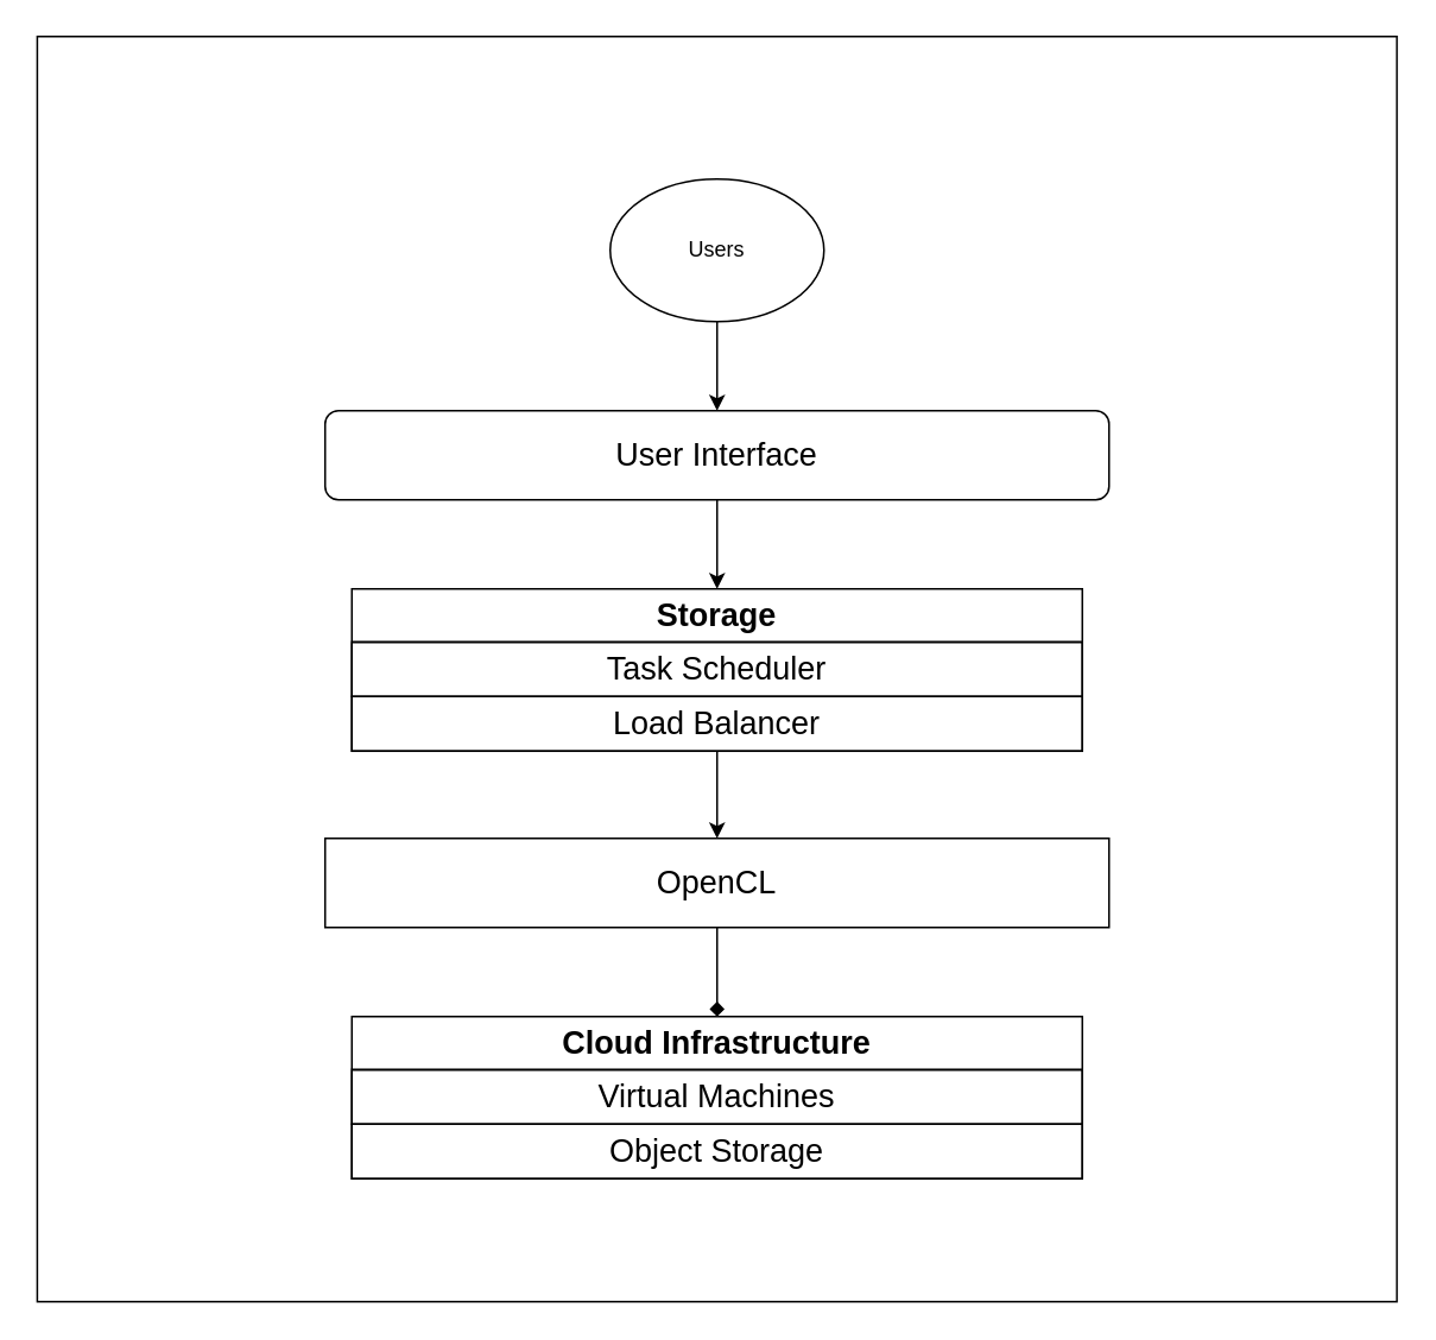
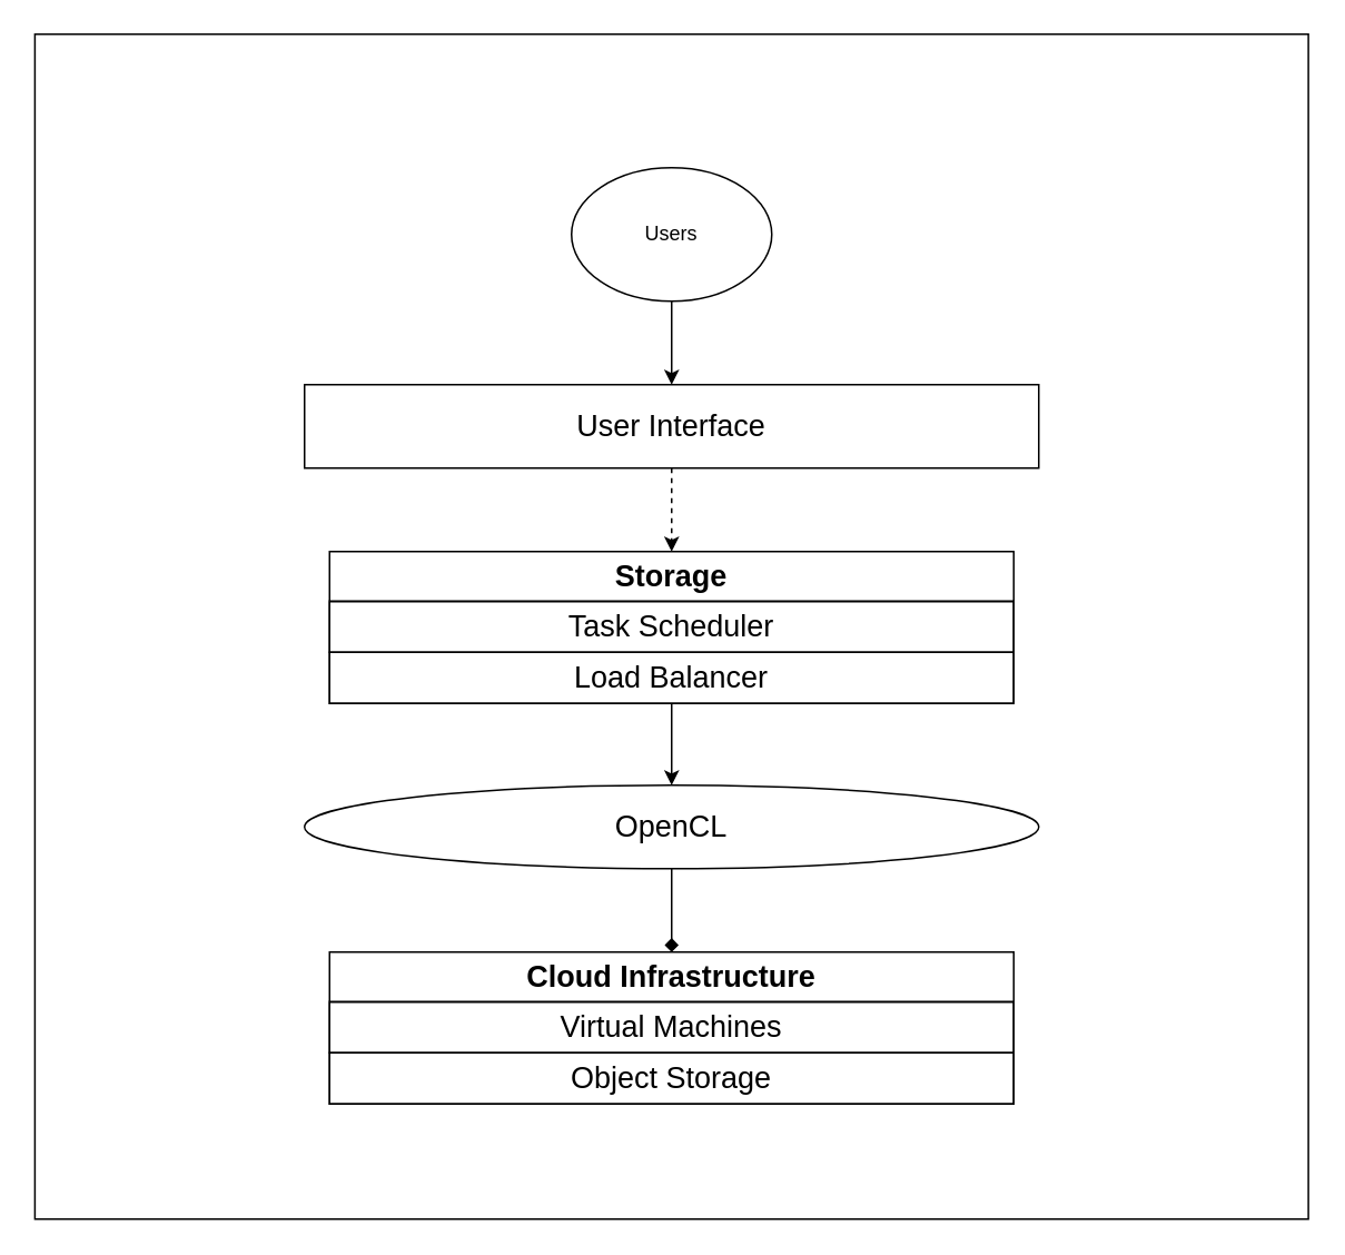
  <mxCell id="0" />
  <mxCell id="1" parent="0" />
  <mxCell id="2" value="" style="rounded=0;whiteSpace=wrap;html=1;fillColor=#FFFFFF;movable=1;resizable=1;rotatable=1;deletable=1;editable=1;locked=0;connectable=1;" vertex="1" parent="1"><mxGeometry x="20.43" y="20" width="763.13" height="710" as="geometry" /></mxCell>
- <mxCell id="3" style="edgeStyle=orthogonalEdgeStyle;rounded=0;orthogonalLoop=1;jettySize=auto;html=1;exitX=0.5;exitY=1;exitDx=0;exitDy=0;entryX=0.5;entryY=0;entryDx=0;entryDy=0;strokeColor=#000000;" edge="1" parent="1" source="4" target="7"><mxGeometry relative="1" as="geometry" /></mxCell>
- <mxCell id="4" value="User Interface" style="whiteSpace=wrap;html=1;fillColor=none;strokeColor=#000000;fontColor=#000000;fontSize=18;rounded=1;" vertex="1" parent="1"><mxGeometry x="182" y="230" width="440" height="50" as="geometry" /></mxCell>
+ <mxCell id="3" style="edgeStyle=orthogonalEdgeStyle;rounded=0;orthogonalLoop=1;jettySize=auto;html=1;exitX=0.5;exitY=1;exitDx=0;exitDy=0;entryX=0.5;entryY=0;entryDx=0;entryDy=0;strokeColor=#000000;dashed=1;" edge="1" parent="1" source="4" target="7"><mxGeometry relative="1" as="geometry" /></mxCell>
+ <mxCell id="4" value="User Interface" style="rounded=0;whiteSpace=wrap;html=1;fillColor=none;strokeColor=#000000;fontColor=#000000;fontSize=18;" vertex="1" parent="1"><mxGeometry x="182" y="230" width="440" height="50" as="geometry" /></mxCell>
  <mxCell id="5" style="edgeStyle=orthogonalEdgeStyle;rounded=0;orthogonalLoop=1;jettySize=auto;html=1;exitX=0.5;exitY=1;exitDx=0;exitDy=0;entryX=0.5;entryY=0;entryDx=0;entryDy=0;strokeColor=#000000;" edge="1" parent="1" source="6" target="4"><mxGeometry relative="1" as="geometry" /></mxCell>
  <mxCell id="6" value="Users" style="ellipse;whiteSpace=wrap;html=1;fontColor=#000000;fillColor=none;strokeColor=#000000;" vertex="1" parent="1"><mxGeometry x="342" y="100" width="120" height="80" as="geometry" /></mxCell>
  <mxCell id="7" value="&lt;font style=&quot;background-color: rgb(255, 255, 255); font-size: 18px;&quot; color=&quot;#000000&quot;&gt;Storage&lt;/font&gt;" style="swimlane;whiteSpace=wrap;html=1;strokeColor=#000000;fillColor=#FFFFFF;startSize=30;" vertex="1" parent="1"><mxGeometry x="197" y="330" width="410" height="91.02" as="geometry" /></mxCell>
  <mxCell id="8" value="Task Scheduler" style="rounded=0;whiteSpace=wrap;html=1;fillColor=none;strokeColor=#000000;fontColor=#000000;fontSize=18;" vertex="1" parent="7"><mxGeometry y="29.66" width="410" height="30.68" as="geometry" /></mxCell>
  <mxCell id="9" value="Load Balancer" style="rounded=0;whiteSpace=wrap;html=1;fillColor=none;strokeColor=#000000;fontColor=#000000;fontSize=18;" vertex="1" parent="7"><mxGeometry y="60.34" width="410" height="30.68" as="geometry" /></mxCell>
  <mxCell id="10" style="edgeStyle=orthogonalEdgeStyle;rounded=0;orthogonalLoop=1;jettySize=auto;html=1;exitX=0.5;exitY=1;exitDx=0;exitDy=0;entryX=0.5;entryY=0;entryDx=0;entryDy=0;strokeColor=#000000;endArrow=diamond;" edge="1" parent="1" source="11" target="13"><mxGeometry relative="1" as="geometry" /></mxCell>
- <mxCell id="11" value="OpenCL" style="rounded=0;whiteSpace=wrap;html=1;fillColor=none;strokeColor=#000000;fontColor=#000000;fontSize=18;" vertex="1" parent="1"><mxGeometry x="182" y="470" width="440" height="50" as="geometry" /></mxCell>
+ <mxCell id="11" value="OpenCL" style="ellipse;whiteSpace=wrap;html=1;fillColor=none;strokeColor=#000000;fontColor=#000000;fontSize=18;" vertex="1" parent="1"><mxGeometry x="182" y="470" width="440" height="50" as="geometry" /></mxCell>
  <mxCell id="12" style="edgeStyle=orthogonalEdgeStyle;rounded=0;orthogonalLoop=1;jettySize=auto;html=1;exitX=0.5;exitY=1;exitDx=0;exitDy=0;entryX=0.5;entryY=0;entryDx=0;entryDy=0;strokeColor=#000000;" edge="1" parent="1" source="9" target="11"><mxGeometry relative="1" as="geometry" /></mxCell>
  <mxCell id="13" value="&lt;font style=&quot;background-color: rgb(255, 255, 255); font-size: 18px;&quot; color=&quot;#000000&quot;&gt;Cloud Infrastructure&lt;/font&gt;" style="swimlane;whiteSpace=wrap;html=1;strokeColor=#000000;fillColor=#FFFFFF;startSize=30;" vertex="1" parent="1"><mxGeometry x="197" y="570" width="410" height="91.02" as="geometry" /></mxCell>
  <mxCell id="14" value="Virtual Machines" style="rounded=0;whiteSpace=wrap;html=1;fillColor=none;strokeColor=#000000;fontColor=#000000;fontSize=18;" vertex="1" parent="13"><mxGeometry y="29.66" width="410" height="30.68" as="geometry" /></mxCell>
  <mxCell id="15" value="Object Storage" style="rounded=0;whiteSpace=wrap;html=1;fillColor=none;strokeColor=#000000;fontColor=#000000;fontSize=18;" vertex="1" parent="13"><mxGeometry y="60.34" width="410" height="30.68" as="geometry" /></mxCell>
